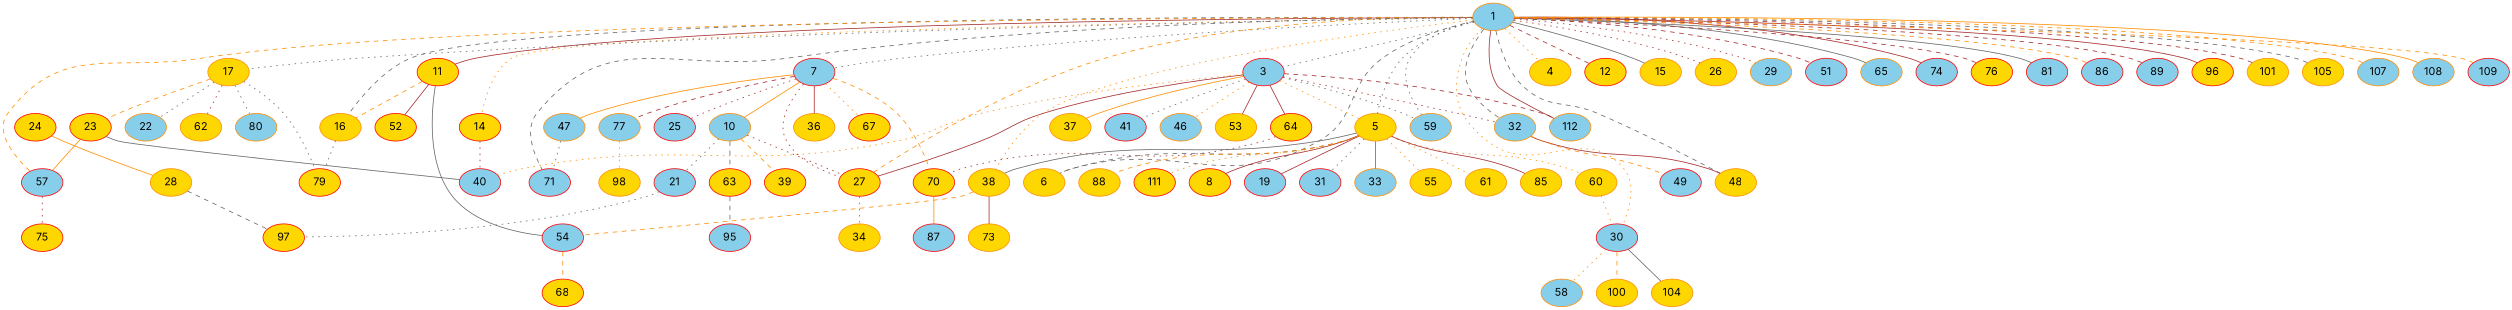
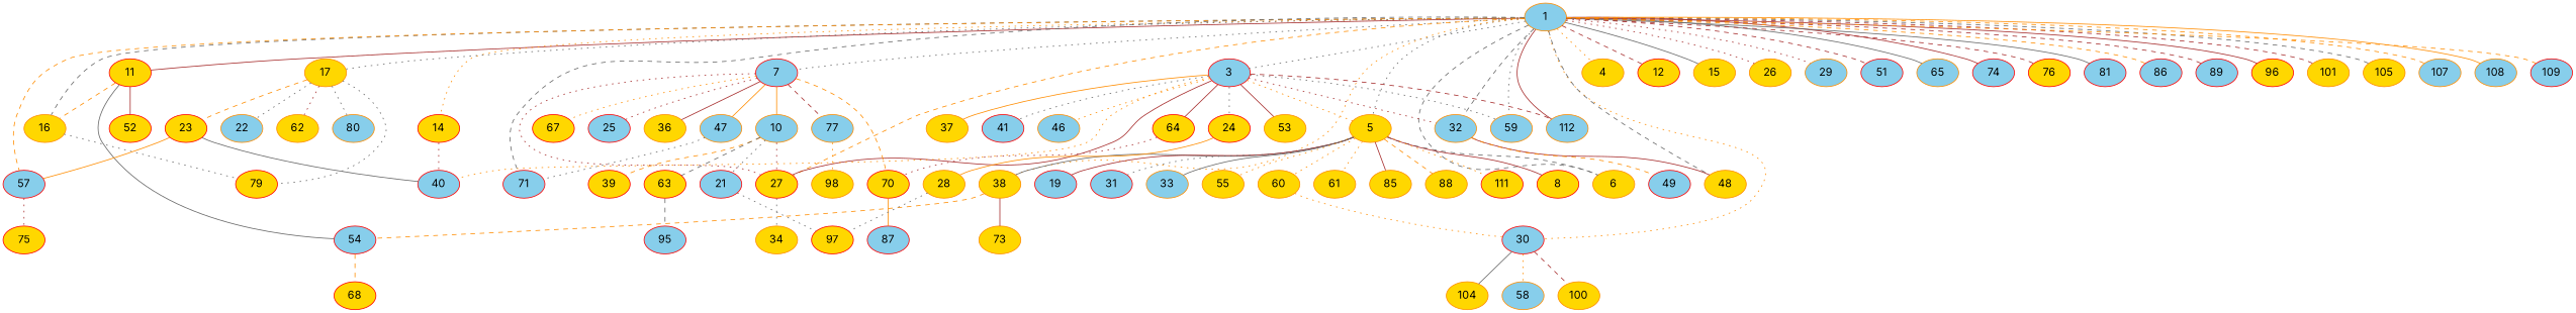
  graph {
    fontname=Inter
    node [color=darkorange fillcolor=gold fontname=Inter style=filled]
    edge [color=gray40 fontname=Inter style=dotted]
    1 [fillcolor=skyblue super="+2"]
    3 [color=red fillcolor=skyblue super="+18"]
    4 [super="+45"]
    5 [super="+9"]
    6
    7 [color=red fillcolor=skyblue super="+50"]
    11 [color=red super="+13"]
    12 [color=red]
    14 [color=red]
    15 [super="+103"]
    16 [super="+20"]
    17 [super="+110"]
    26
    27 [color=red super="+69"]
    29 [fillcolor=skyblue]
    30 [color=red fillcolor=skyblue super="+35"]
    32 [fillcolor=skyblue]
    38 [super="+44"]
    48 [super="+72"]
    51 [color=red fillcolor=skyblue super="+92"]
    57 [color=red fillcolor=skyblue super="+82"]
    59 [fillcolor=skyblue]
    65 [fillcolor=skyblue]
    71 [color=red fillcolor=skyblue super="+106"]
    74 [color=red fillcolor=skyblue]
    76 [color=red]
    81 [color=red fillcolor=skyblue]
    86 [color=red fillcolor=skyblue]
    89 [color=red fillcolor=skyblue]
    96 [color=red]
    101
    105
    107 [fillcolor=skyblue]
    108 [fillcolor=skyblue]
    109 [color=red fillcolor=skyblue]
    112 [fillcolor=skyblue]
    24 [color=red super="+94"]
    37
    40 [color=red fillcolor=skyblue]
    41 [color=red fillcolor=skyblue]
    46 [fillcolor=skyblue]
    53 [super="+99"]
    64 [color=red super="+90"]
    8 [color=red]
    19 [color=red fillcolor=skyblue]
    31 [color=red fillcolor=skyblue]
    33 [fillcolor=skyblue]
    55
    60
    61 [super="+78"]
    85 [super="+91"]
    88 [super="+102"]
    111 [color=red]
    10 [fillcolor=skyblue super="+42"]
    25 [color=red fillcolor=skyblue]
    36
    47 [fillcolor=skyblue]
    67 [color=red]
    70 [color=red super="+93"]
    77 [fillcolor=skyblue]
    52 [color=red super="+83"]
    54 [color=red fillcolor=skyblue]
    79 [color=red]
    22 [fillcolor=skyblue]
    23 [color=red super="+84"]
    62
    80 [fillcolor=skyblue]
    34
    58 [fillcolor=skyblue]
    100
    104
    49 [color=red fillcolor=skyblue]
    73
    75 [color=red]
    28
    21 [color=red fillcolor=skyblue]
    39 [color=red]
    63 [color=red super="+66"]
    87 [color=red fillcolor=skyblue]
    98
    97 [color=red]
    95 [color=red fillcolor=skyblue]
    68 [color=red]
    1 -- 3
    1 -- 4 [color=darkorange]
    1 -- 5
    1 -- 6 [style=dashed]
    1 -- 7 [weight=2]
    1 -- 11 [color=brown style=solid weight=2]
    1 -- 12 [color=brown style=dashed]
    1 -- 14 [color=darkorange]
    1 -- 15 [style=solid]
    1 -- 16 [style=dashed weight=2]
    1 -- 17
    1 -- 26 [color=brown]
    1 -- 27 [color=darkorange style=dashed]
    1 -- 29 [color=brown]
    1 -- 30 [color=darkorange]
    1 -- 32 [style=dashed]
    1 -- 38 [color=darkorange]
    1 -- 48 [style=dashed]
    1 -- 51 [color=brown style=dashed]
    1 -- 57 [color=darkorange style=dashed]
    1 -- 59
    1 -- 65 [style=solid]
    1 -- 71 [style=dashed]
    1 -- 74 [color=brown style=solid]
    1 -- 76 [color=brown style=dashed]
    1 -- 81 [style=solid]
    1 -- 86 [color=darkorange style=dashed]
    1 -- 89 [color=brown style=dashed]
    1 -- 96 [color=brown style=solid]
    1 -- 101 [color=brown style=dashed]
    1 -- 105 [style=dashed]
    1 -- 107 [color=darkorange style=dashed]
    1 -- 108 [color=darkorange style=solid]
    1 -- 109 [color=darkorange style=dashed]
    1 -- 112 [color=brown style=solid]
    3 -- 5 [color=darkorange]
    3 -- 27 [color=brown style=solid]
    3 -- 32 [color=brown]
    3 -- 59
    3 -- 112 [color=brown style=dashed]
+   3 -- 24
    3 -- 37 [color=darkorange style=solid]
    3 -- 40 [color=darkorange]
    3 -- 41
    3 -- 46 [color=darkorange]
    3 -- 53 [color=brown style=solid]
    3 -- 64 [color=brown style=solid]
    5 -- 6 [style=dashed]
    5 -- 38 [style=solid weight=2]
    5 -- 8 [color=brown style=solid]
    5 -- 19 [color=brown style=solid]
    5 -- 31
    5 -- 33 [style=solid]
    5 -- 55 [color=darkorange]
    5 -- 60 [color=darkorange]
    5 -- 61 [color=darkorange weight=2]
    5 -- 85 [color=brown style=solid]
    5 -- 88 [color=darkorange style=dashed]
    5 -- 111 [color=darkorange]
    7 -- 27 [color=brown]
    7 -- 10 [color=darkorange style=solid]
    7 -- 25 [color=brown]
    7 -- 36 [color=brown style=solid]
    7 -- 47 [color=darkorange style=solid]
    7 -- 67 [color=darkorange]
    7 -- 70 [color=darkorange style=dashed weight=2]
    7 -- 77 [color=brown style=dashed]
    11 -- 16 [color=darkorange style=dashed]
    11 -- 52 [color=brown style=solid]
    11 -- 54 [style=solid]
    14 -- 40 [color=brown]
    16 -- 79
    17 -- 79
    17 -- 22
    17 -- 23 [color=darkorange style=dashed]
    17 -- 62 [color=brown]
    17 -- 80
    27 -- 34
    30 -- 58 [color=darkorange]
-   30 -- 100 [color=darkorange style=dashed]
+   30 -- 100 [color=brown style=dashed]
    30 -- 104 [style=solid]
    32 -- 48 [color=brown style=solid]
    32 -- 49 [color=darkorange style=dashed]
    38 -- 54 [color=darkorange style=dashed]
    38 -- 73 [color=brown style=solid]
    57 -- 75 [color=brown]
    24 -- 28 [color=darkorange style=solid]
    64 -- 70 [color=brown]
    60 -- 30 [color=darkorange]
    10 -- 27 [color=brown]
    10 -- 21
    10 -- 39 [color=darkorange style=dashed]
    10 -- 63 [style=dashed]
    47 -- 71
    70 -- 87 [color=darkorange style=solid]
    77 -- 98 [color=darkorange]
    54 -- 68 [color=darkorange style=dashed]
    23 -- 57 [color=darkorange style=solid]
    23 -- 40 [style=solid]
-   28 -- 97 [style=dashed]
+   28 -- 97
    21 -- 97
    63 -- 95 [style=dashed]
  }
